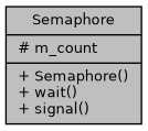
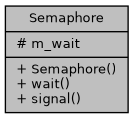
  digraph {
-   n1 [color=black fillcolor=grey75 fontcolor=black fontname=Helvetica fontsize=10 height=0.2 label="{Semaphore\n|# m_count\l|+ Semaphore()\l+ wait()\l+ signal()\l}" shape=record style=filled width=0.4]
+   n1 [color=black fillcolor=grey75 fontcolor=black fontname=Helvetica fontsize=10 height=0.2 label="{Semaphore\n|# m_wait\l|+ Semaphore()\l+ wait()\l+ signal()\l}" shape=record style=filled width=0.4]
  }
